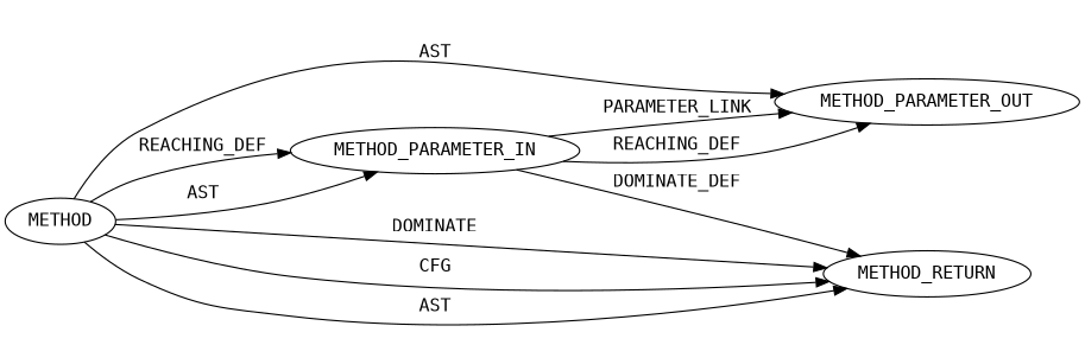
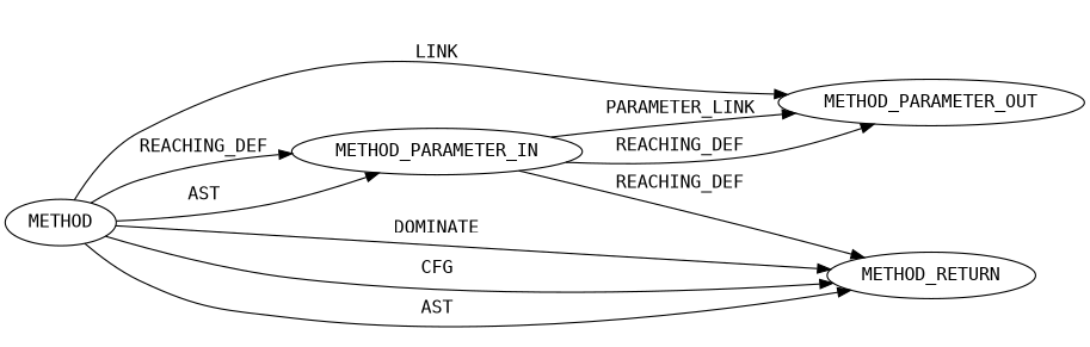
  digraph {
    fontname="DejaVu Sans Mono"
    rankdir=LR
    node [CODE=p1 EVALUATION_STRATEGY=BY_VALUE NAME=p1 ORDER=1 TYPE_FULL_NAME=ANY fontname="DejaVu Sans Mono"]
    edge [fontname="DejaVu Sans Mono"]
    n1 [INDEX=1 IS_VARIADIC=false label=METHOD_PARAMETER_OUT]
    n2 [CODE=RET ORDER=2 label=METHOD_RETURN NAME=""]
    n3 [AST_PARENT_FULL_NAME="<global>" AST_PARENT_TYPE=NAMESPACE_BLOCK CODE="<empty>" FILENAME="<empty>" FULL_NAME=ceph_tcp_connect IS_EXTERNAL=true NAME=ceph_tcp_connect ORDER=0 label=METHOD EVALUATION_STRATEGY="" TYPE_FULL_NAME=""]
    n4 [INDEX=1 IS_VARIADIC=false label=METHOD_PARAMETER_IN]
-   n3 -> n1 [label=AST]
+   n3 -> n1 [label=LINK]
    n3 -> n2 [label=DOMINATE]
    n3 -> n2 [label=CFG]
    n3 -> n2 [label=AST]
    n3 -> n4 [label=REACHING_DEF]
    n3 -> n4 [label=AST]
    n4 -> n1 [label=PARAMETER_LINK]
    n4 -> n1 [VARIABLE=p1 label=REACHING_DEF]
-   n4 -> n2 [VARIABLE=p1 label=DOMINATE_DEF]
+   n4 -> n2 [VARIABLE=p1 label=REACHING_DEF]
  }
